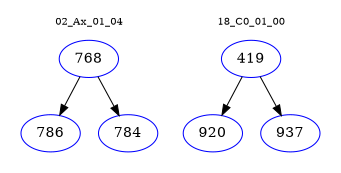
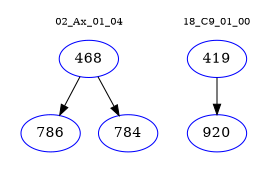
  digraph {
    node [color=blue]
    edge [color=black]
-   n1 [label=768]
+   n1 [label=468]
    n2 [label=786]
    n3 [label=784]
    n4 [label=419]
    n5 [label=920]
-   n6 [label=937]
    subgraph cluster_1 {
      color=white
      fontsize=10
      label="02_Ax_01_04"
      n1
      n2
      n3
    }
    subgraph cluster_2 {
      color=white
      fontsize=10
-     label="18_C0_01_00"
+     label="18_C9_01_00"
      n4
      n5
-     n6
    }
    n1 -> n2
    n1 -> n3
    n4 -> n5
-   n4 -> n6
  }
